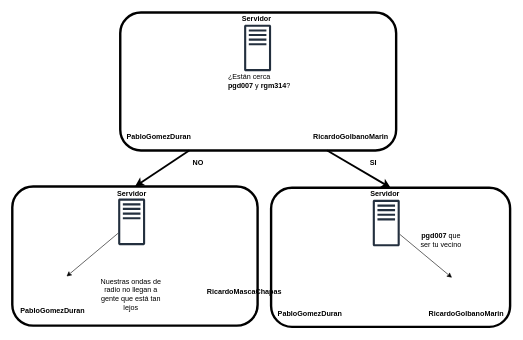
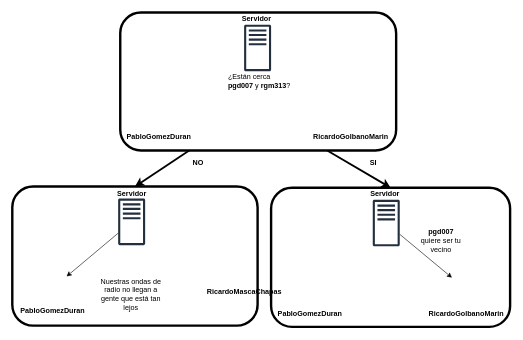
  <mxCell id="0" />
  <mxCell id="1" parent="0" />
  <mxCell id="2" value="Servidor" style="text;html=1;align=center;verticalAlign=middle;resizable=0;points=[];autosize=1;fontStyle=1" parent="1" vertex="1"><mxGeometry x="391.5" y="20" width="70" height="20" as="geometry" /></mxCell>
  <mxCell id="3" value="" style="outlineConnect=0;fontColor=#232F3E;gradientColor=none;fillColor=#232F3E;strokeColor=none;dashed=0;verticalLabelPosition=bottom;verticalAlign=top;align=center;html=1;fontSize=12;fontStyle=0;aspect=fixed;pointerEvents=1;shape=mxgraph.aws4.traditional_server;" parent="1" vertex="1"><mxGeometry x="406.5" y="40" width="45" height="78" as="geometry" /></mxCell>
  <mxCell id="4" value="" style="shape=image;html=1;verticalAlign=top;verticalLabelPosition=bottom;labelBackgroundColor=#ffffff;imageAspect=0;aspect=fixed;image=https://cdn2.iconfinder.com/data/icons/pittogrammi/142/04-128.png" parent="1" vertex="1"><mxGeometry x="239.5" y="170" width="48" height="48" as="geometry" /></mxCell>
  <mxCell id="5" value="" style="shape=image;html=1;verticalAlign=top;verticalLabelPosition=bottom;labelBackgroundColor=#ffffff;imageAspect=0;aspect=fixed;image=https://cdn2.iconfinder.com/data/icons/pittogrammi/142/04-128.png" parent="1" vertex="1"><mxGeometry x="559.5" y="170" width="48" height="48" as="geometry" /></mxCell>
- <mxCell id="6" value="&lt;div&gt;¿Están cerca &lt;b&gt;pgd007 &lt;/b&gt;y &lt;b&gt;rgm314&lt;/b&gt;?&lt;br&gt;&lt;/div&gt;" style="text;html=1;strokeColor=none;fillColor=none;align=left;verticalAlign=middle;whiteSpace=wrap;rounded=0;fontSize=12;" parent="1" vertex="1"><mxGeometry x="378.07" y="105" width="111.87" height="60" as="geometry" /></mxCell>
+ <mxCell id="6" value="&lt;div&gt;¿Están cerca &lt;b&gt;pgd007 &lt;/b&gt;y &lt;b&gt;rgm313&lt;/b&gt;?&lt;br&gt;&lt;/div&gt;" style="text;html=1;strokeColor=none;fillColor=none;align=left;verticalAlign=middle;whiteSpace=wrap;rounded=0;fontSize=12;" parent="1" vertex="1"><mxGeometry x="378.07" y="105" width="111.87" height="60" as="geometry" /></mxCell>
  <mxCell id="7" value="" style="rounded=1;whiteSpace=wrap;html=1;fillColor=none;fontSize=12;align=left;strokeWidth=4;" parent="1" vertex="1"><mxGeometry x="200" y="20" width="460" height="230" as="geometry" /></mxCell>
  <mxCell id="8" value="Servidor" style="text;html=1;align=center;verticalAlign=middle;resizable=0;points=[];autosize=1;fontStyle=1" parent="1" vertex="1"><mxGeometry x="606" y="312" width="70" height="20" as="geometry" /></mxCell>
  <mxCell id="9" value="" style="outlineConnect=0;fontColor=#232F3E;gradientColor=none;fillColor=#232F3E;strokeColor=none;dashed=0;verticalLabelPosition=bottom;verticalAlign=top;align=center;html=1;fontSize=12;fontStyle=0;aspect=fixed;pointerEvents=1;shape=mxgraph.aws4.traditional_server;" parent="1" vertex="1"><mxGeometry x="621" y="332" width="45" height="78" as="geometry" /></mxCell>
  <mxCell id="10" value="" style="shape=image;html=1;verticalAlign=top;verticalLabelPosition=bottom;labelBackgroundColor=#ffffff;imageAspect=0;aspect=fixed;image=https://cdn2.iconfinder.com/data/icons/pittogrammi/142/04-128.png" parent="1" vertex="1"><mxGeometry x="487" y="462" width="48" height="48" as="geometry" /></mxCell>
  <mxCell id="11" value="" style="shape=image;html=1;verticalAlign=top;verticalLabelPosition=bottom;labelBackgroundColor=#ffffff;imageAspect=0;aspect=fixed;image=https://cdn2.iconfinder.com/data/icons/pittogrammi/142/04-128.png" parent="1" vertex="1"><mxGeometry x="753" y="462" width="48" height="48" as="geometry" /></mxCell>
  <mxCell id="12" value="Servidor" style="text;html=1;align=center;verticalAlign=middle;resizable=0;points=[];autosize=1;fontStyle=1" parent="1" vertex="1"><mxGeometry x="184" y="312" width="70" height="20" as="geometry" /></mxCell>
  <mxCell id="13" value="" style="outlineConnect=0;fontColor=#232F3E;gradientColor=none;fillColor=#232F3E;strokeColor=none;dashed=0;verticalLabelPosition=bottom;verticalAlign=top;align=center;html=1;fontSize=12;fontStyle=0;aspect=fixed;pointerEvents=1;shape=mxgraph.aws4.traditional_server;" parent="1" vertex="1"><mxGeometry x="196.5" y="330" width="45" height="78" as="geometry" /></mxCell>
  <mxCell id="14" value="" style="shape=image;html=1;verticalAlign=top;verticalLabelPosition=bottom;labelBackgroundColor=#ffffff;imageAspect=0;aspect=fixed;image=https://cdn2.iconfinder.com/data/icons/pittogrammi/142/04-128.png" parent="1" vertex="1"><mxGeometry x="62.5" y="460" width="48" height="48" as="geometry" /></mxCell>
  <mxCell id="15" value="" style="shape=image;html=1;verticalAlign=top;verticalLabelPosition=bottom;labelBackgroundColor=#ffffff;imageAspect=0;aspect=fixed;image=https://cdn2.iconfinder.com/data/icons/pittogrammi/142/04-128.png" parent="1" vertex="1"><mxGeometry x="332.5" y="460" width="48" height="48" as="geometry" /></mxCell>
  <mxCell id="16" value="RicardoMascaChapas" style="text;html=1;strokeColor=none;fillColor=none;align=center;verticalAlign=middle;whiteSpace=wrap;rounded=0;fontSize=12;fontStyle=1" parent="1" vertex="1"><mxGeometry x="386.5" y="475" width="40" height="20" as="geometry" /></mxCell>
  <mxCell id="17" value="" style="rounded=1;whiteSpace=wrap;html=1;fillColor=none;fontSize=12;align=left;strokeWidth=4;" parent="1" vertex="1"><mxGeometry x="451.5" y="312" width="398.5" height="232" as="geometry" /></mxCell>
  <mxCell id="18" value="" style="rounded=1;whiteSpace=wrap;html=1;fillColor=none;fontSize=12;align=left;strokeWidth=4;" parent="1" vertex="1"><mxGeometry y="310" width="409" height="232" as="geometry" x="20" /></mxCell>
  <mxCell id="19" value="" style="endArrow=classic;html=1;fontSize=12;exitX=0.75;exitY=1;exitDx=0;exitDy=0;entryX=0.5;entryY=0;entryDx=0;entryDy=0;strokeWidth=3;" parent="1" source="7" target="17" edge="1"><mxGeometry width="50" height="50" relative="1" as="geometry"><mxPoint x="530" y="390" as="sourcePoint" /><mxPoint x="580" y="340" as="targetPoint" /></mxGeometry></mxCell>
  <mxCell id="20" value="" style="endArrow=classic;html=1;fontSize=12;exitX=0.25;exitY=1;exitDx=0;exitDy=0;entryX=0.5;entryY=0;entryDx=0;entryDy=0;strokeWidth=3;" parent="1" source="7" target="18" edge="1"><mxGeometry width="50" height="50" relative="1" as="geometry"><mxPoint x="21.5" y="210" as="sourcePoint" /><mxPoint x="130.5" y="270" as="targetPoint" /></mxGeometry></mxCell>
  <mxCell id="21" value="SI" style="text;html=1;strokeColor=none;fillColor=none;align=center;verticalAlign=middle;whiteSpace=wrap;rounded=0;fontSize=12;fontStyle=1" parent="1" vertex="1"><mxGeometry x="601.5" y="260" width="40" height="20" as="geometry" /></mxCell>
  <mxCell id="22" value="NO" style="text;html=1;strokeColor=none;fillColor=none;align=center;verticalAlign=middle;whiteSpace=wrap;rounded=0;fontSize=12;fontStyle=1" parent="1" vertex="1"><mxGeometry x="310" y="260" width="40" height="20" as="geometry" /></mxCell>
  <mxCell id="23" value="" style="endArrow=classic;html=1;strokeWidth=1;fontSize=12;entryX=1;entryY=0;entryDx=0;entryDy=0;" parent="1" source="13" target="14" edge="1"><mxGeometry width="50" height="50" relative="1" as="geometry"><mxPoint x="190" y="430" as="sourcePoint" /><mxPoint x="160" y="340" as="targetPoint" /></mxGeometry></mxCell>
  <mxCell id="24" value="Nuestras ondas de radio no llegan a gente que está tan lejos" style="text;html=1;strokeColor=none;fillColor=none;align=center;verticalAlign=middle;whiteSpace=wrap;rounded=0;fontSize=12;" parent="1" vertex="1"><mxGeometry x="162.5" y="480" width="110" height="20" as="geometry" /></mxCell>
  <mxCell id="25" value="" style="endArrow=classic;html=1;strokeWidth=1;fontSize=12;entryX=0;entryY=0;entryDx=0;entryDy=0;" parent="1" source="9" target="11" edge="1"><mxGeometry width="50" height="50" relative="1" as="geometry"><mxPoint x="704.5" y="460" as="sourcePoint" /><mxPoint x="754.5" y="360" as="targetPoint" /></mxGeometry></mxCell>
- <mxCell id="26" value="&lt;b&gt;pgd007 &lt;/b&gt;que ser tu vecino" style="text;html=1;strokeColor=none;fillColor=none;align=center;verticalAlign=middle;whiteSpace=wrap;rounded=0;fontSize=12;" parent="1" vertex="1"><mxGeometry x="694.5" y="390" width="80" height="20" as="geometry" /></mxCell>
+ <mxCell id="26" value="&lt;b&gt;pgd007 &lt;/b&gt;quiere ser tu vecino" style="text;html=1;strokeColor=none;fillColor=none;align=center;verticalAlign=middle;whiteSpace=wrap;rounded=0;fontSize=12;" parent="1" vertex="1"><mxGeometry x="694.5" y="390" width="80" height="20" as="geometry" /></mxCell>
  <mxCell id="27" value="PabloGomezDuran" style="text;html=1;align=center;verticalAlign=middle;resizable=0;points=[];autosize=1;fontStyle=1" vertex="1" parent="1"><mxGeometry x="203.5" y="218" width="120" height="20" as="geometry" /></mxCell>
  <mxCell id="28" value="PabloGomezDuran" style="text;html=1;align=center;verticalAlign=middle;resizable=0;points=[];autosize=1;fontStyle=1" vertex="1" parent="1"><mxGeometry x="26.5" y="508" width="120" height="20" as="geometry" /></mxCell>
  <mxCell id="29" value="PabloGomezDuran" style="text;html=1;align=center;verticalAlign=middle;resizable=0;points=[];autosize=1;fontStyle=1" vertex="1" parent="1"><mxGeometry x="456" y="512" width="120" height="20" as="geometry" /></mxCell>
  <mxCell id="30" value="RicardoGolbanoMarin" style="text;html=1;align=center;verticalAlign=middle;resizable=0;points=[];autosize=1;fontStyle=1" vertex="1" parent="1"><mxGeometry x="513.5" y="218" width="140" height="20" as="geometry" /></mxCell>
  <mxCell id="31" value="RicardoGolbanoMarin" style="text;html=1;strokeColor=none;fillColor=none;align=center;verticalAlign=middle;whiteSpace=wrap;rounded=0;fontStyle=1" vertex="1" parent="1"><mxGeometry x="717" y="512" width="120" height="20" as="geometry" /></mxCell>
